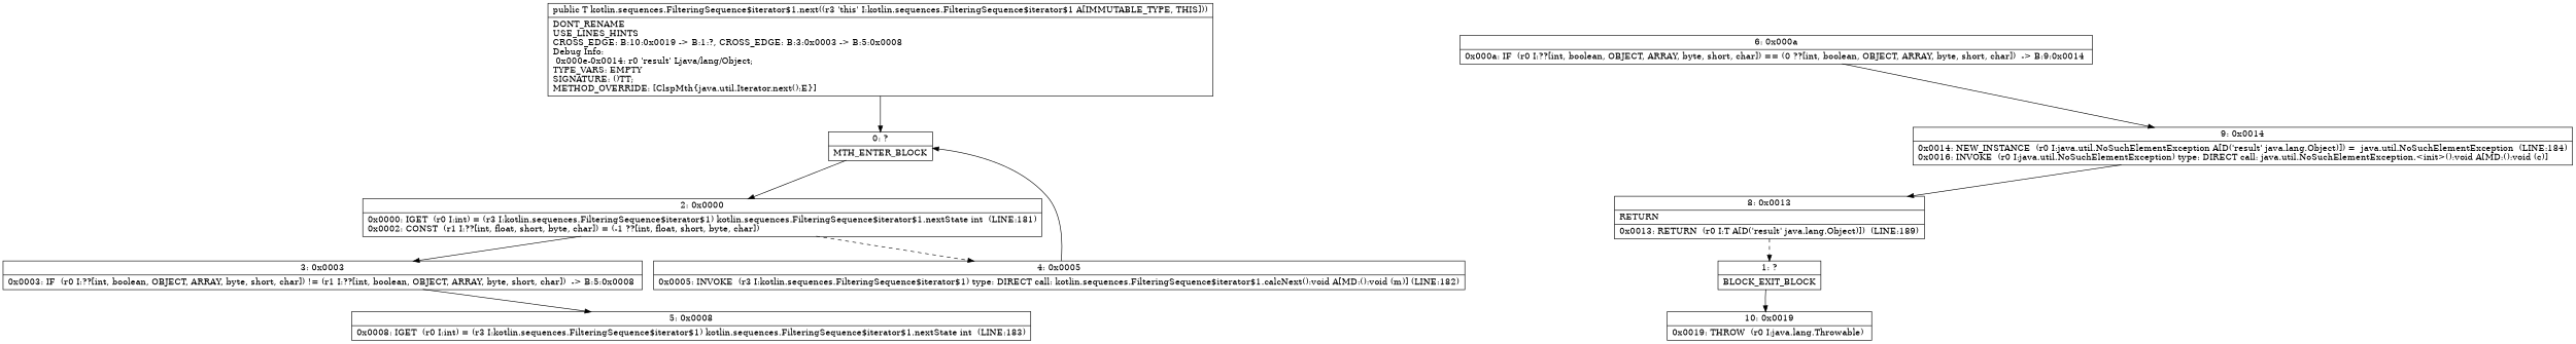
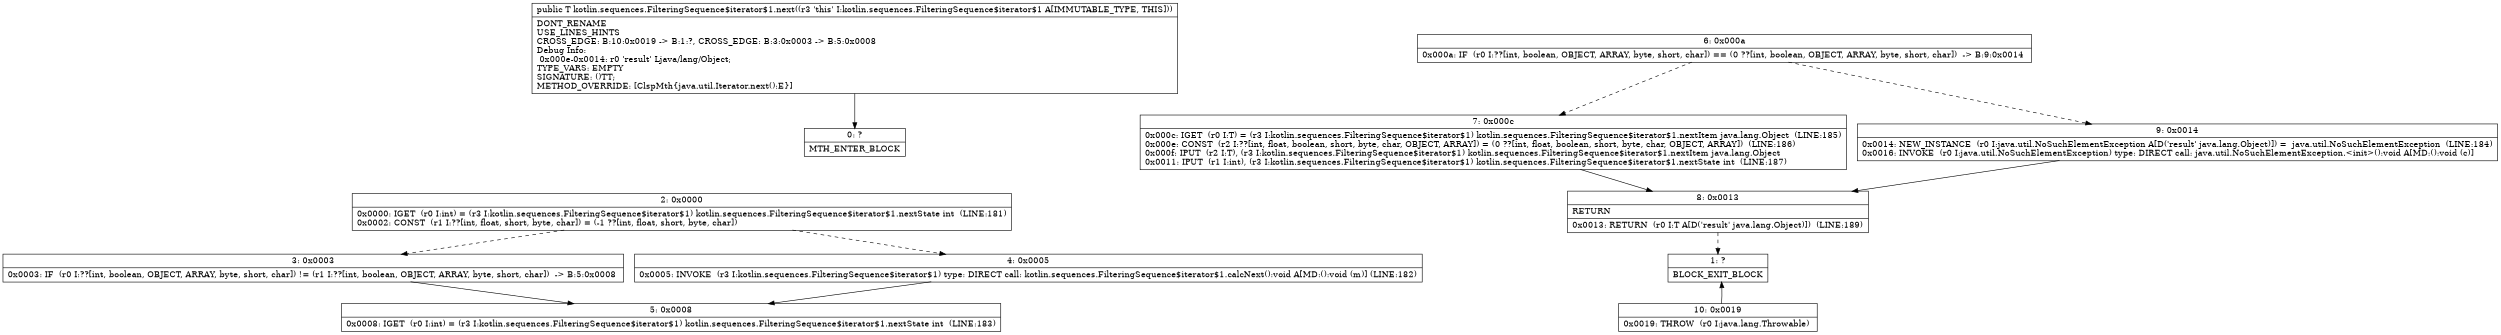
  digraph {
    node [shape=record]
    n1 [label="{0\:\ ?|MTH_ENTER_BLOCK\l}"]
    n2 [label="{2\:\ 0x0000|0x0000: IGET  (r0 I:int) = (r3 I:kotlin.sequences.FilteringSequence$iterator$1) kotlin.sequences.FilteringSequence$iterator$1.nextState int  (LINE:181)\l0x0002: CONST  (r1 I:??[int, float, short, byte, char]) = (\-1 ??[int, float, short, byte, char]) \l}"]
    n3 [label="{3\:\ 0x0003|0x0003: IF  (r0 I:??[int, boolean, OBJECT, ARRAY, byte, short, char]) != (r1 I:??[int, boolean, OBJECT, ARRAY, byte, short, char])  \-\> B:5:0x0008 \l}"]
    n4 [label="{4\:\ 0x0005|0x0005: INVOKE  (r3 I:kotlin.sequences.FilteringSequence$iterator$1) type: DIRECT call: kotlin.sequences.FilteringSequence$iterator$1.calcNext():void A[MD:():void (m)] (LINE:182)\l}"]
    n5 [label="{5\:\ 0x0008|0x0008: IGET  (r0 I:int) = (r3 I:kotlin.sequences.FilteringSequence$iterator$1) kotlin.sequences.FilteringSequence$iterator$1.nextState int  (LINE:183)\l}"]
    n6 [label="{6\:\ 0x000a|0x000a: IF  (r0 I:??[int, boolean, OBJECT, ARRAY, byte, short, char]) == (0 ??[int, boolean, OBJECT, ARRAY, byte, short, char])  \-\> B:9:0x0014 \l}"]
+   n7 [label="{7\:\ 0x000c|0x000c: IGET  (r0 I:T) = (r3 I:kotlin.sequences.FilteringSequence$iterator$1) kotlin.sequences.FilteringSequence$iterator$1.nextItem java.lang.Object  (LINE:185)\l0x000e: CONST  (r2 I:??[int, float, boolean, short, byte, char, OBJECT, ARRAY]) = (0 ??[int, float, boolean, short, byte, char, OBJECT, ARRAY])  (LINE:186)\l0x000f: IPUT  (r2 I:T), (r3 I:kotlin.sequences.FilteringSequence$iterator$1) kotlin.sequences.FilteringSequence$iterator$1.nextItem java.lang.Object \l0x0011: IPUT  (r1 I:int), (r3 I:kotlin.sequences.FilteringSequence$iterator$1) kotlin.sequences.FilteringSequence$iterator$1.nextState int  (LINE:187)\l}"]
    n8 [label="{9\:\ 0x0014|0x0014: NEW_INSTANCE  (r0 I:java.util.NoSuchElementException A[D('result' java.lang.Object)]) =  java.util.NoSuchElementException  (LINE:184)\l0x0016: INVOKE  (r0 I:java.util.NoSuchElementException) type: DIRECT call: java.util.NoSuchElementException.\<init\>():void A[MD:():void (c)]\l}"]
    n9 [label="{8\:\ 0x0013|RETURN\l|0x0013: RETURN  (r0 I:T A[D('result' java.lang.Object)])  (LINE:189)\l}"]
    n10 [label="{1\:\ ?|BLOCK_EXIT_BLOCK\l}"]
    n11 [label="{10\:\ 0x0019|0x0019: THROW  (r0 I:java.lang.Throwable) \l}"]
    n12 [label="{public T kotlin.sequences.FilteringSequence$iterator$1.next((r3 'this' I:kotlin.sequences.FilteringSequence$iterator$1 A[IMMUTABLE_TYPE, THIS]))  | DONT_RENAME\lUSE_LINES_HINTS\lCROSS_EDGE: B:10:0x0019 \-\> B:1:?, CROSS_EDGE: B:3:0x0003 \-\> B:5:0x0008\lDebug Info:\l  0x000e\-0x0014: r0 'result' Ljava\/lang\/Object;\lTYPE_VARS: EMPTY\lSIGNATURE: ()TT;\lMETHOD_OVERRIDE: [ClspMth\{java.util.Iterator.next():E\}]\l}"]
-   n1 -> n2
-   n2 -> n3
+   n2 -> n3 [style=dashed]
    n2 -> n4 [style=dashed]
    n3 -> n5
-   n4 -> n1
-   n6 -> n8
+   n4 -> n5
+   n6 -> n7 [style=dashed]
+   n6 -> n8 [style=dashed]
+   n7 -> n9
    n8 -> n9
    n9 -> n10 [style=dashed]
-   n10 -> n11
+   n11 -> n10
    n12 -> n1
  }
